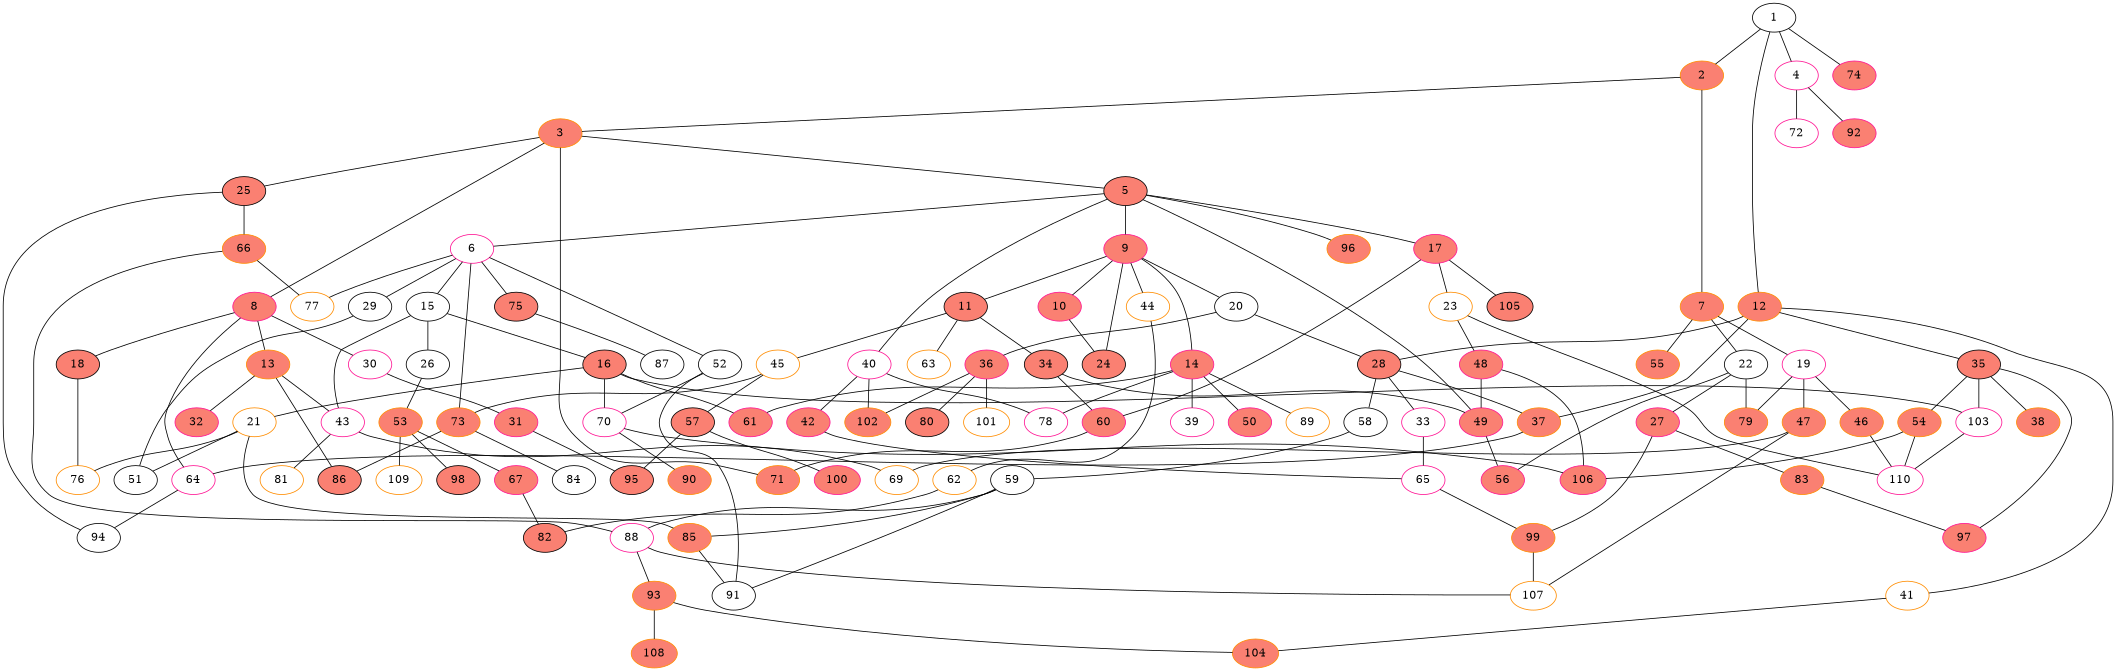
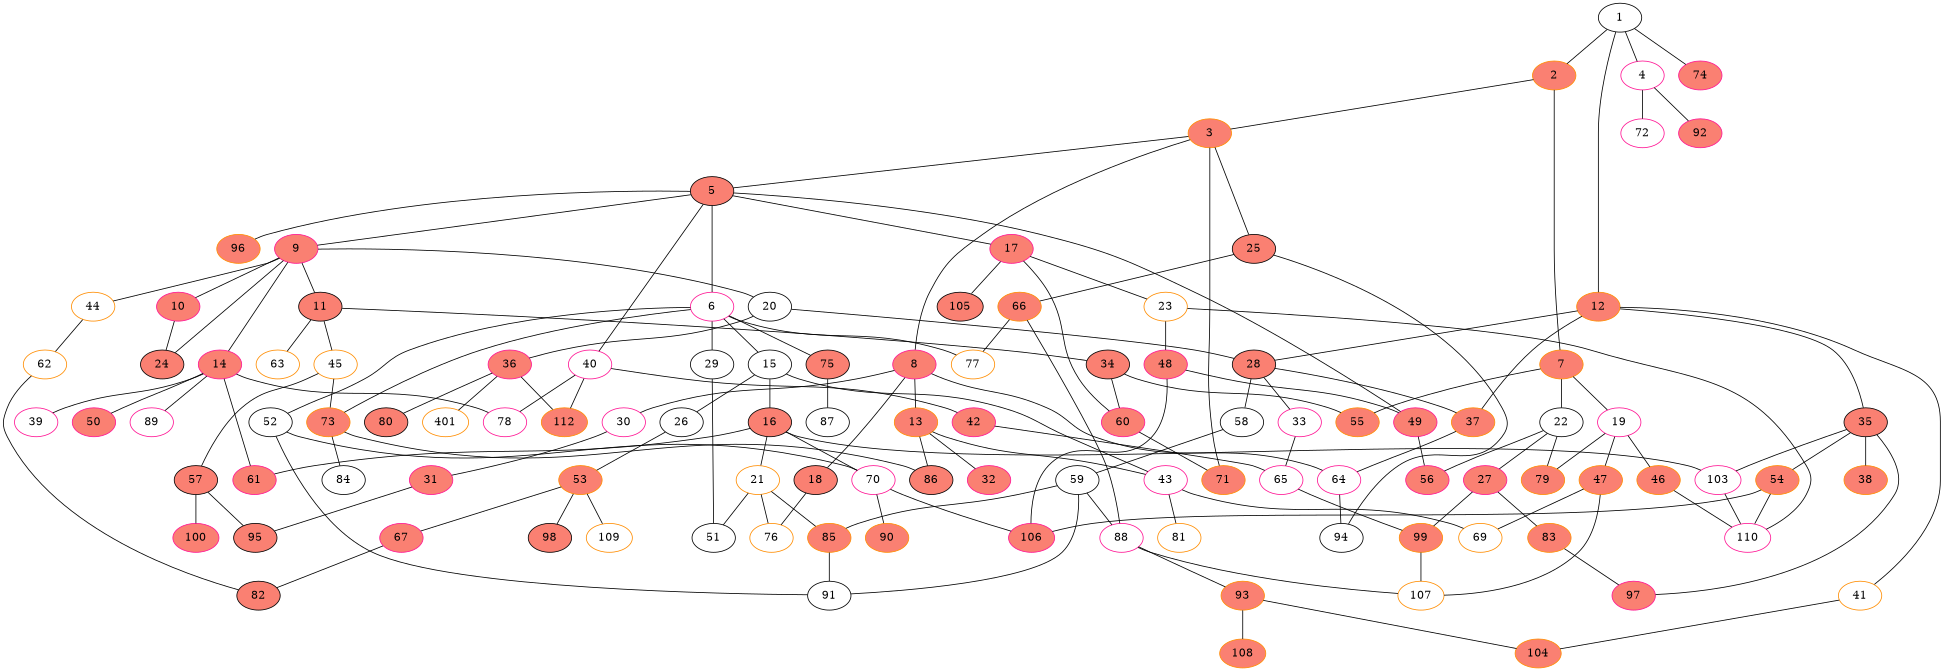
  graph {
    node [color=darkorange fillcolor=salmon style=filled]
    1 [color=black fillcolor=white]
    2
    4 [color=deeppink fillcolor=white]
    12
    74 [color=deeppink]
    3
    7
    72 [color=deeppink fillcolor=white]
    92 [color=deeppink]
    28 [color=black]
    35 [color=black]
    37
    41 [fillcolor=white]
    5 [color=black]
    8 [color=deeppink]
    25 [color=black]
    71
    19 [color=deeppink fillcolor=white]
    22 [color=black fillcolor=white]
    55
    6 [color=deeppink fillcolor=white]
    9 [color=deeppink]
    17 [color=deeppink]
    40 [color=deeppink fillcolor=white]
    49 [color=deeppink]
    96
    13
    18 [color=black]
    30 [color=deeppink fillcolor=white]
    64 [color=deeppink fillcolor=white]
    66
    94 [color=black fillcolor=white]
    15 [color=black fillcolor=white]
    29 [color=black fillcolor=white]
    52 [color=black fillcolor=white]
    73
    75 [color=black]
    77 [fillcolor=white]
    10 [color=deeppink]
    11 [color=black]
    14 [color=deeppink]
    20 [color=black fillcolor=white]
    24 [color=black]
    44 [fillcolor=white]
    23 [fillcolor=white]
    60 [color=deeppink]
    105 [color=black]
    78 [color=deeppink fillcolor=white]
-   102
+   102 [label=112]
    42 [color=deeppink]
    56 [color=deeppink]
    43 [color=deeppink fillcolor=white]
    16 [color=black]
    26 [color=black fillcolor=white]
    51 [color=black fillcolor=white]
    70 [color=deeppink fillcolor=white]
    91 [color=black fillcolor=white]
    86 [color=black]
    84 [color=black fillcolor=white]
    87 [color=black fillcolor=white]
    46
    47
    79
    27 [color=deeppink]
    32 [color=deeppink]
    76 [fillcolor=white]
    31 [color=deeppink]
    34 [color=black]
    45 [fillcolor=white]
    63 [fillcolor=white]
    39 [color=deeppink fillcolor=white]
    50 [color=deeppink]
    61 [color=deeppink]
-   89 [fillcolor=white]
+   89 [color=deeppink fillcolor=white]
    36 [color=deeppink]
    62 [fillcolor=white]
    57 [color=black]
    33 [color=deeppink fillcolor=white]
    58 [color=black fillcolor=white]
    103 [color=deeppink fillcolor=white]
    38
    54
    97 [color=deeppink]
    104
    69 [fillcolor=white]
    81 [fillcolor=white]
    21 [fillcolor=white]
    53
    85
    106 [color=deeppink]
    90
    110 [color=deeppink fillcolor=white]
    48 [color=deeppink]
    107 [fillcolor=white]
    80 [color=black]
-   101 [fillcolor=white]
+   101 [fillcolor=white label=401]
    83
    99
    88 [color=deeppink fillcolor=white]
    67 [color=deeppink]
    98 [color=black]
    109 [fillcolor=white]
    65 [color=deeppink fillcolor=white]
    59 [color=black fillcolor=white]
    95 [color=black]
    82 [color=black]
    100 [color=deeppink]
    93
    108
    1 -- 2
    1 -- 4
    1 -- 12
    1 -- 74
    2 -- 3
    2 -- 7
    4 -- 72
    4 -- 92
    12 -- 28
    12 -- 35
    12 -- 37
    12 -- 41
    3 -- 5
    3 -- 8
    3 -- 25
    3 -- 71
    7 -- 19
    7 -- 22
    7 -- 55
    28 -- 37
    28 -- 33
    28 -- 58
    35 -- 103
    35 -- 38
    35 -- 54
    35 -- 97
    37 -- 64
    41 -- 104
    5 -- 6
    5 -- 9
    5 -- 17
    5 -- 40
    5 -- 49
    5 -- 96
    8 -- 13
    8 -- 18
    8 -- 30
    8 -- 64
    25 -- 66
    25 -- 94
    19 -- 46
    19 -- 47
    19 -- 79
    22 -- 56
    22 -- 79
    22 -- 27
    6 -- 15
    6 -- 29
    6 -- 52
    6 -- 73
    6 -- 75
    6 -- 77
    9 -- 10
    9 -- 11
    9 -- 14
    9 -- 20
    9 -- 24
    9 -- 44
    17 -- 23
    17 -- 60
    17 -- 105
    40 -- 78
    40 -- 102
    40 -- 42
    49 -- 56
    13 -- 43
    13 -- 86
    13 -- 32
    18 -- 76
    30 -- 31
    64 -- 94
    66 -- 77
    66 -- 88
    15 -- 43
    15 -- 16
    15 -- 26
    29 -- 51
    52 -- 70
    52 -- 91
    73 -- 86
    73 -- 84
    75 -- 87
    10 -- 24
    11 -- 34
    11 -- 45
    11 -- 63
    14 -- 78
    14 -- 39
    14 -- 50
    14 -- 61
    14 -- 89
    20 -- 28
    20 -- 36
    44 -- 62
    23 -- 110
    23 -- 48
    60 -- 71
    42 -- 65
    43 -- 69
    43 -- 81
    16 -- 70
    16 -- 61
    16 -- 103
    16 -- 21
    26 -- 53
    70 -- 106
    70 -- 90
    46 -- 110
    47 -- 69
    47 -- 107
    27 -- 83
    27 -- 99
    31 -- 95
-   34 -- 49
+   34 -- 55
    34 -- 60
    45 -- 73
    45 -- 57
    36 -- 102
    36 -- 80
    36 -- 101
    62 -- 82
    57 -- 95
    57 -- 100
    33 -- 65
    58 -- 59
    103 -- 110
    54 -- 106
    54 -- 110
    21 -- 51
    21 -- 76
    21 -- 85
    53 -- 67
    53 -- 98
    53 -- 109
    85 -- 91
    48 -- 49
    48 -- 106
    83 -- 97
    99 -- 107
    88 -- 107
    88 -- 93
    67 -- 82
    65 -- 99
    59 -- 91
    59 -- 85
    59 -- 88
    93 -- 104
    93 -- 108
  }
